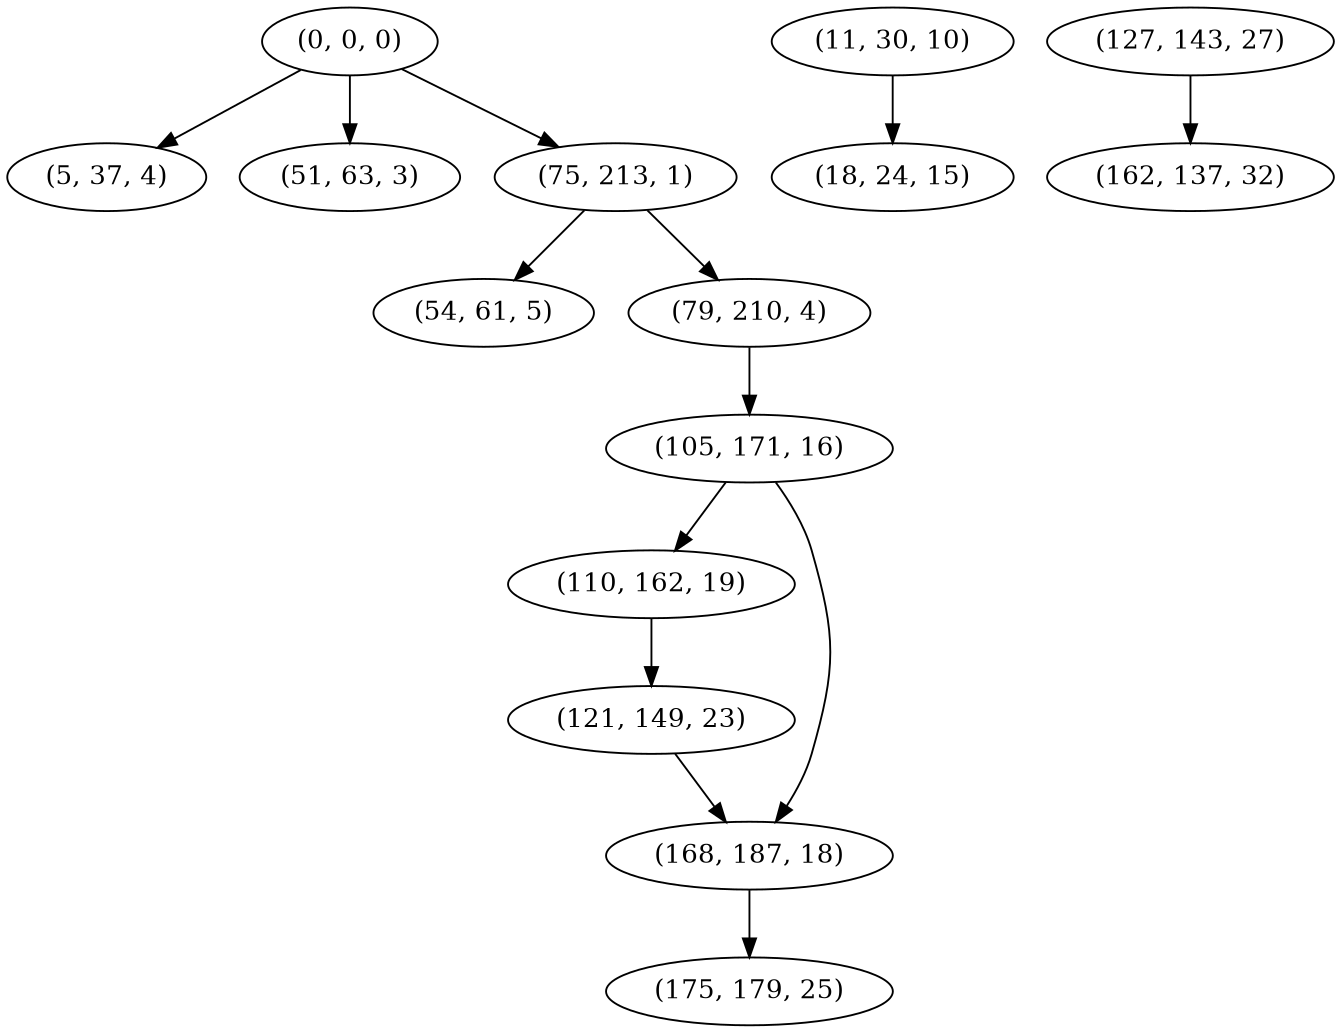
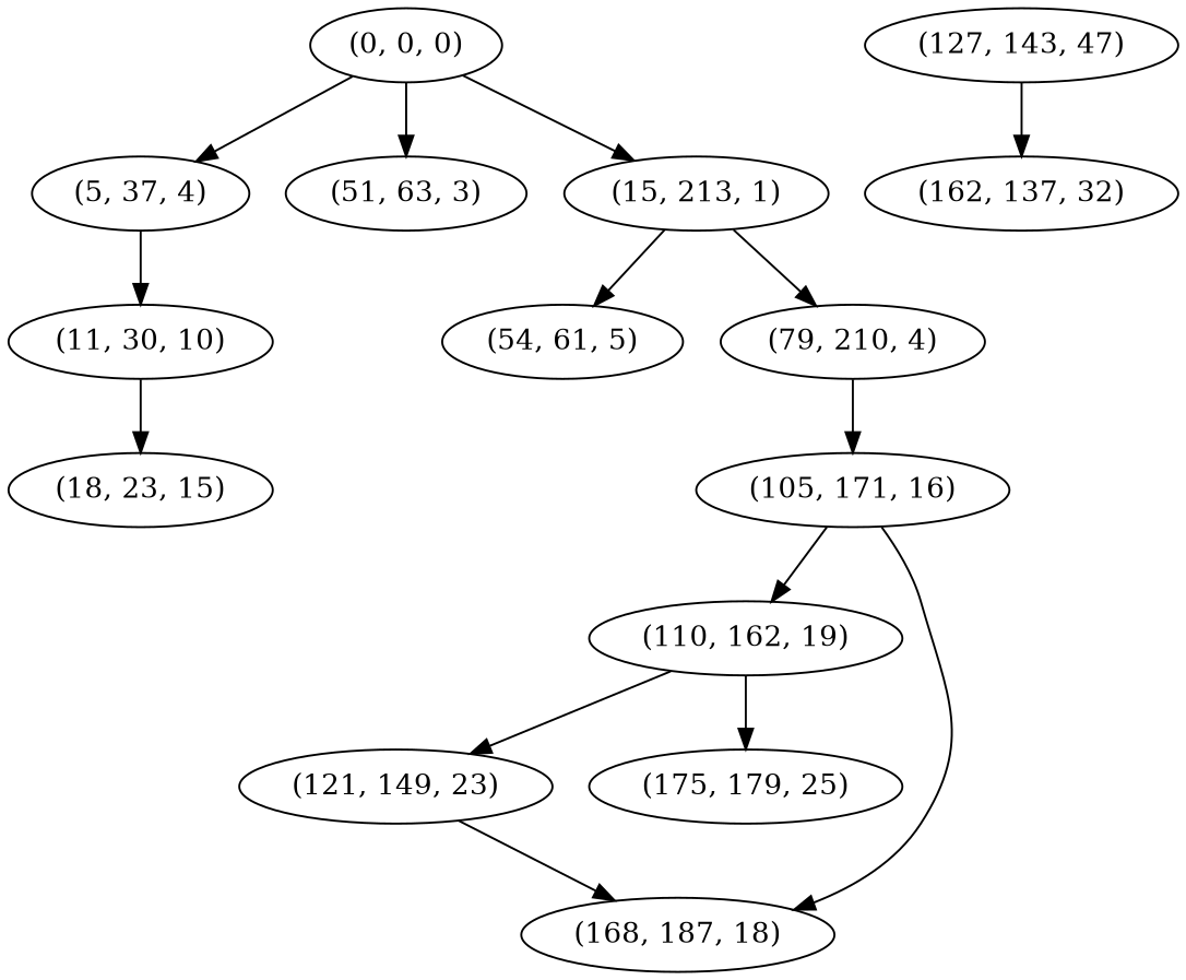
  digraph {
    "(0, 0, 0)"
    "(5, 37, 4)"
    "(51, 63, 3)"
-   "(75, 213, 1)"
+   "(75, 213, 1)" [label="(15, 213, 1)"]
    "(11, 30, 10)"
    "(54, 61, 5)"
    "(79, 210, 4)"
-   "(18, 24, 15)"
+   "(18, 24, 15)" [label="(18, 23, 15)"]
    n9 [label="(105, 171, 16)"]
    "(110, 162, 19)"
    "(168, 187, 18)"
    "(121, 149, 23)"
    "(175, 179, 25)"
    n14 [label="(162, 137, 32)"]
-   "(127, 143, 27)"
+   "(127, 143, 27)" [label="(127, 143, 47)"]
    "(0, 0, 0)" -> "(5, 37, 4)"
    "(0, 0, 0)" -> "(51, 63, 3)"
    "(0, 0, 0)" -> "(75, 213, 1)"
+   "(5, 37, 4)" -> "(11, 30, 10)"
    "(75, 213, 1)" -> "(54, 61, 5)"
    "(75, 213, 1)" -> "(79, 210, 4)"
    "(11, 30, 10)" -> "(18, 24, 15)"
    "(79, 210, 4)" -> n9
    n9 -> "(110, 162, 19)"
    n9 -> "(168, 187, 18)"
    "(110, 162, 19)" -> "(121, 149, 23)"
-   "(168, 187, 18)" -> "(175, 179, 25)"
+   "(110, 162, 19)" -> "(175, 179, 25)"
    "(121, 149, 23)" -> "(168, 187, 18)"
    "(127, 143, 27)" -> n14
  }
